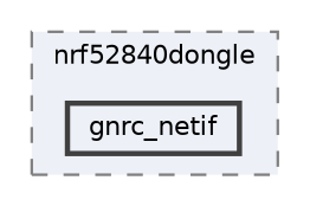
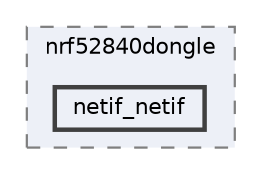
  digraph {
    compound=true
-   n1 [color=grey25 fillcolor="#edf0f7" fontname=Helvetica fontsize=10 height=0.2 label=gnrc_netif shape=box style="filled,bold" width=0.4]
+   n1 [color=grey25 fillcolor="#edf0f7" fontname=Helvetica fontsize=10 height=0.2 label=netif_netif shape=box style="filled,bold" width=0.4]
    subgraph cluster_1 {
      bgcolor="#edf0f7"
      fontname=Helvetica
      fontsize=10
      label=nrf52840dongle
      pencolor=grey50
      style="filled,dashed"
      n1
    }
  }
